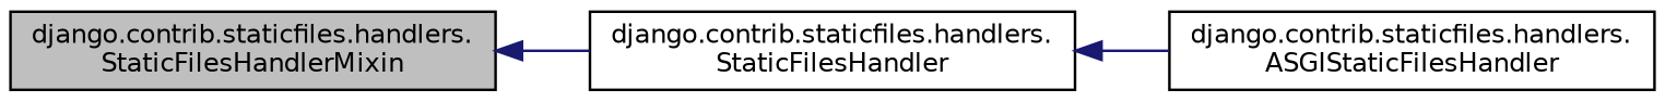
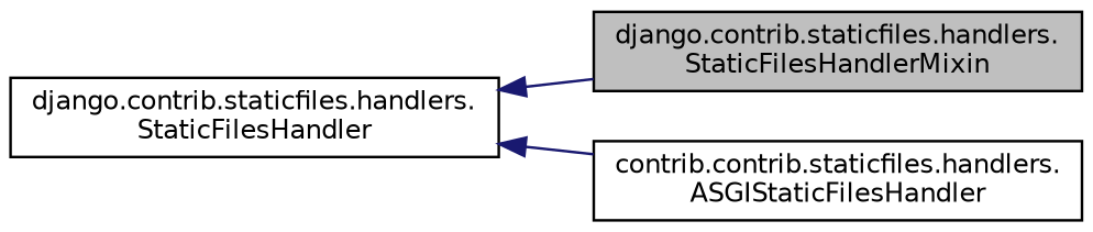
  digraph {
    rankdir=LR
    node [color=black fillcolor=white fontname=Helvetica fontsize=10 shape=record style=filled]
    edge [color=midnightblue dir=back fontname=Helvetica fontsize=10 labelfontname=Helvetica labelfontsize=10 style=solid]
    n1 [fillcolor=grey75 fontcolor=black height=0.2 label="django.contrib.staticfiles.handlers.\lStaticFilesHandlerMixin" width=0.4]
    n2 [height=0.2 label="django.contrib.staticfiles.handlers.\lStaticFilesHandler" width=0.4]
-   n3 [height=0.2 label="django.contrib.staticfiles.handlers.\lASGIStaticFilesHandler" width=0.4]
-   n1 -> n2
+   n3 [height=0.2 label="contrib.contrib.staticfiles.handlers.\lASGIStaticFilesHandler" width=0.4]
+   n2 -> n1
    n2 -> n3
  }
